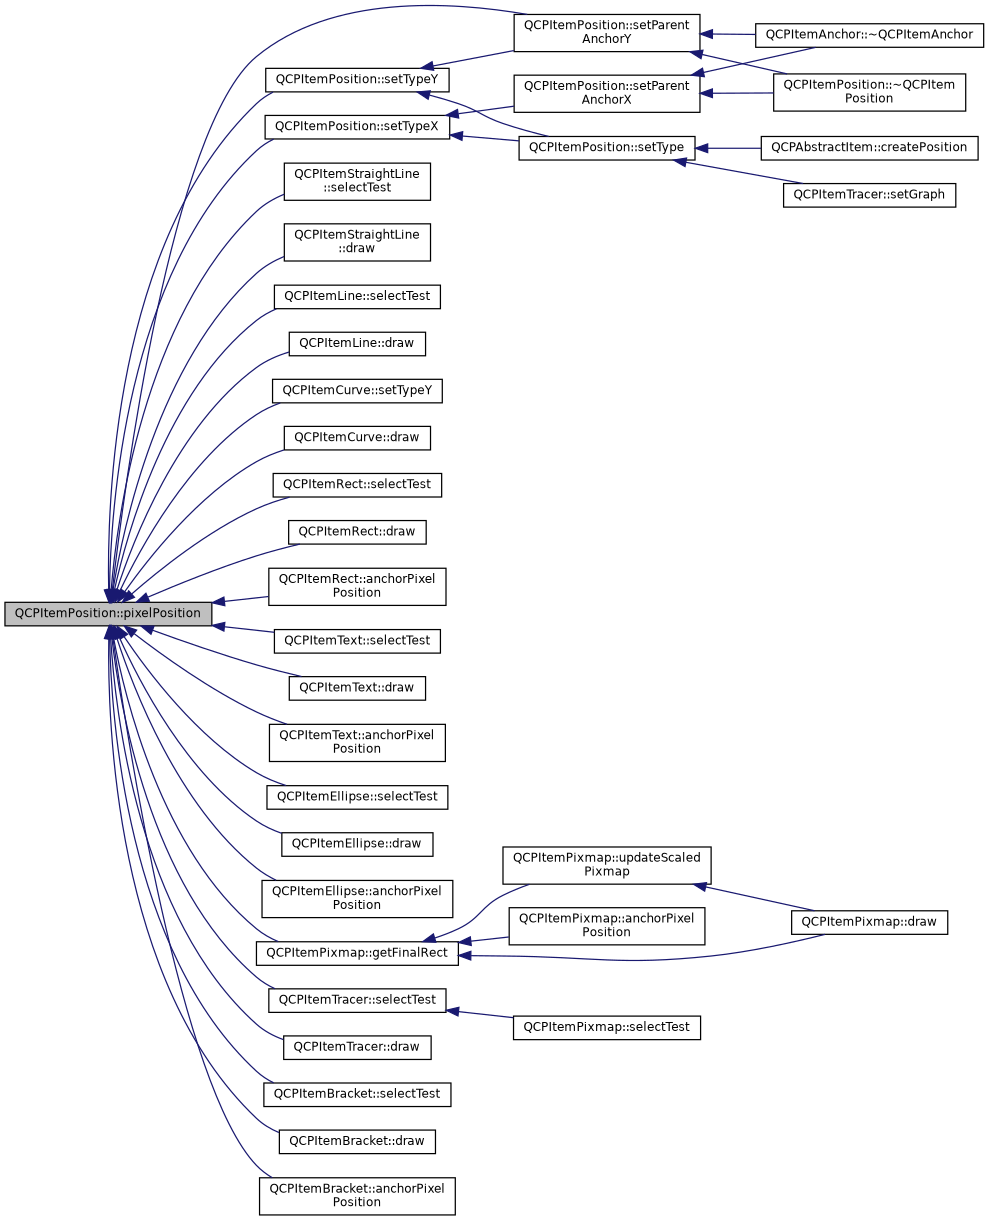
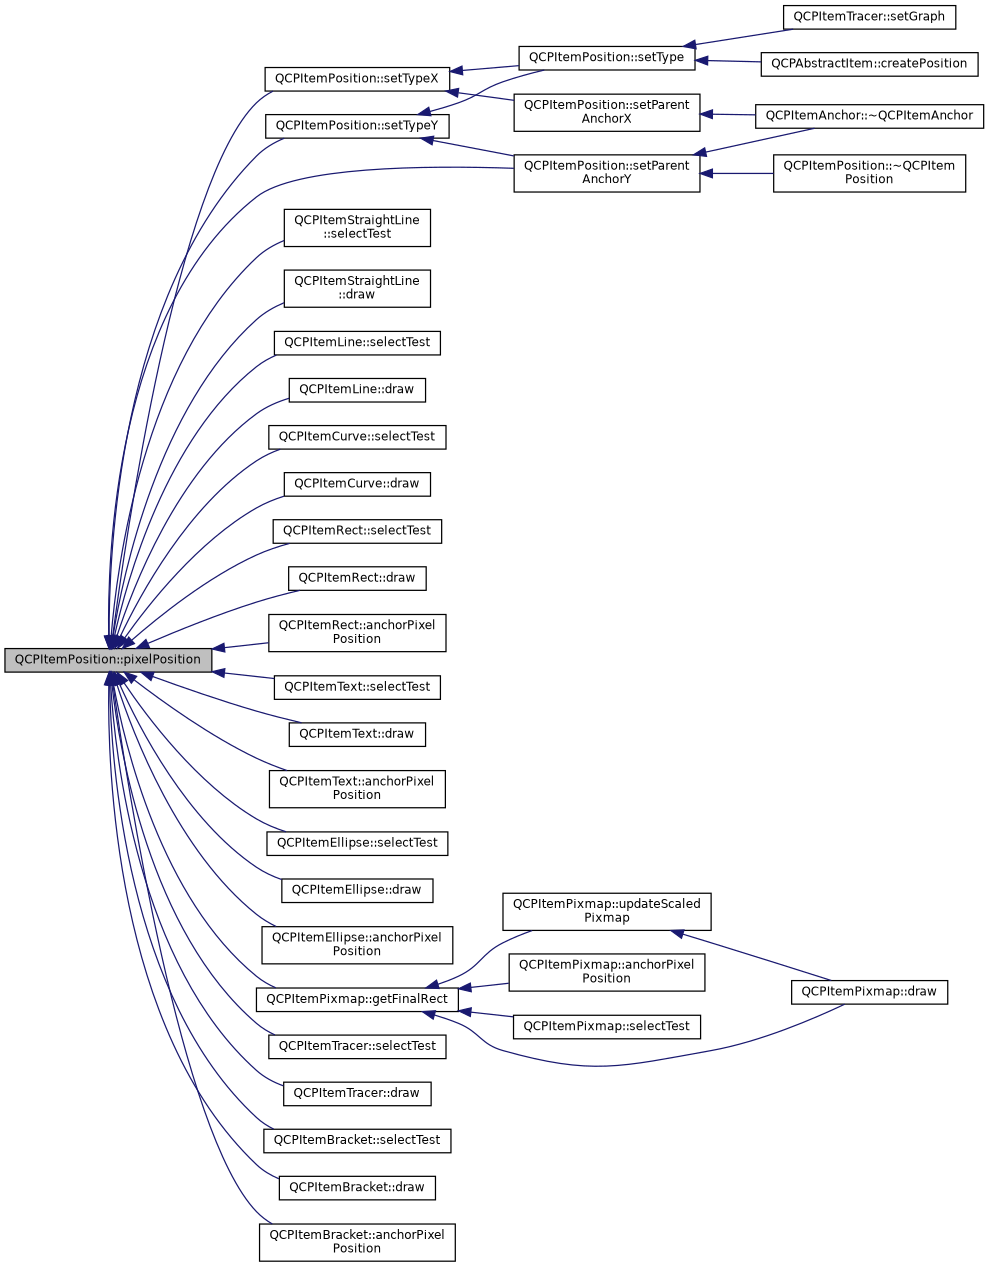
  digraph {
    rankdir=LR
    node [color=black fillcolor=white fontname=Helvetica fontsize=10 shape=record style=filled]
    edge [color=midnightblue dir=back fontname=Helvetica fontsize=10 labelfontname=Helvetica labelfontsize=10 style=solid]
    n1 [fillcolor=grey75 fontcolor=black height=0.2 label="QCPItemPosition::pixelPosition" width=0.4]
    n2 [height=0.2 label="QCPItemPosition::setTypeX" width=0.4]
    n3 [height=0.2 label="QCPItemPosition::setTypeY" width=0.4]
    n4 [height=0.2 label="QCPItemPosition::setParent\lAnchorY" width=0.4]
    n5 [height=0.2 label="QCPItemStraightLine\l::selectTest" width=0.4]
    n6 [height=0.2 label="QCPItemStraightLine\l::draw" width=0.4]
    n7 [height=0.2 label="QCPItemLine::selectTest" width=0.4]
    n8 [height=0.2 label="QCPItemLine::draw" width=0.4]
-   n9 [height=0.2 label="QCPItemCurve::setTypeY" width=0.4]
+   n9 [height=0.2 label="QCPItemCurve::selectTest" width=0.4]
    n10 [height=0.2 label="QCPItemCurve::draw" width=0.4]
    n11 [height=0.2 label="QCPItemRect::selectTest" width=0.4]
    n12 [height=0.2 label="QCPItemRect::draw" width=0.4]
    n13 [height=0.2 label="QCPItemRect::anchorPixel\lPosition" width=0.4]
    n14 [height=0.2 label="QCPItemText::selectTest" width=0.4]
    n15 [height=0.2 label="QCPItemText::draw" width=0.4]
    n16 [height=0.2 label="QCPItemText::anchorPixel\lPosition" width=0.4]
    n17 [height=0.2 label="QCPItemEllipse::selectTest" width=0.4]
    n18 [height=0.2 label="QCPItemEllipse::draw" width=0.4]
    n19 [height=0.2 label="QCPItemEllipse::anchorPixel\lPosition" width=0.4]
    n20 [height=0.2 label="QCPItemPixmap::getFinalRect" width=0.4]
    n21 [height=0.2 label="QCPItemTracer::selectTest" width=0.4]
    n22 [height=0.2 label="QCPItemTracer::draw" width=0.4]
    n23 [height=0.2 label="QCPItemBracket::selectTest" width=0.4]
    n24 [height=0.2 label="QCPItemBracket::draw" width=0.4]
    n25 [height=0.2 label="QCPItemBracket::anchorPixel\lPosition" width=0.4]
    n26 [height=0.2 label="QCPItemPosition::setParent\lAnchorX" width=0.4]
    n27 [height=0.2 label="QCPItemPosition::setType" width=0.4]
    n28 [height=0.2 label="QCPItemAnchor::~QCPItemAnchor" width=0.4]
    n29 [height=0.2 label="QCPItemPosition::~QCPItem\lPosition" width=0.4]
    n30 [height=0.2 label="QCPItemPixmap::selectTest" width=0.4]
    n31 [height=0.2 label="QCPItemPixmap::draw" width=0.4]
    n32 [height=0.2 label="QCPItemPixmap::anchorPixel\lPosition" width=0.4]
    n33 [height=0.2 label="QCPItemPixmap::updateScaled\lPixmap" width=0.4]
    n34 [height=0.2 label="QCPAbstractItem::createPosition" width=0.4]
    n35 [height=0.2 label="QCPItemTracer::setGraph" width=0.4]
    n1 -> n2
    n1 -> n3
    n1 -> n4
    n1 -> n5
    n1 -> n6
    n1 -> n7
    n1 -> n8
    n1 -> n9
    n1 -> n10
    n1 -> n11
    n1 -> n12
    n1 -> n13
    n1 -> n14
    n1 -> n15
    n1 -> n16
    n1 -> n17
    n1 -> n18
    n1 -> n19
    n1 -> n20
    n1 -> n21
    n1 -> n22
    n1 -> n23
    n1 -> n24
    n1 -> n25
    n2 -> n26
    n2 -> n27
    n3 -> n4
    n3 -> n27
    n4 -> n28
    n4 -> n29
-   n21 -> n30
+   n20 -> n30
    n20 -> n31
    n20 -> n32
    n20 -> n33
    n26 -> n28
-   n26 -> n29
    n27 -> n34
    n27 -> n35
    n33 -> n31
  }
